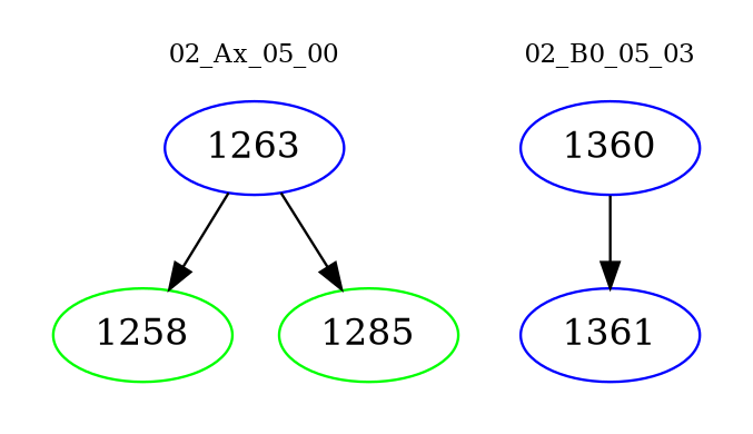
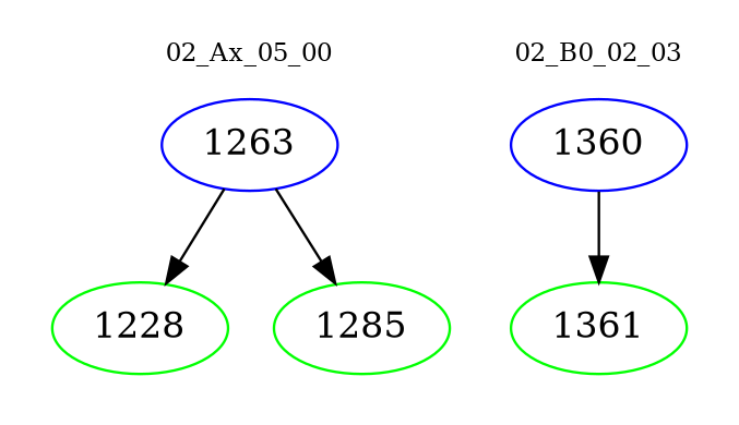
  digraph {
    node [color=green]
    edge [color=black]
    n1 [color=blue label=1263]
-   n2 [label=1258]
+   n2 [label=1228]
    n3 [label=1285]
    n4 [color=blue label=1360]
-   n5 [color=blue label=1361]
+   n5 [label=1361]
    subgraph cluster_1 {
      color=white
      fontsize=10
      label="02_Ax_05_00"
      n1
      n2
      n3
    }
    subgraph cluster_2 {
      color=white
      fontsize=10
-     label="02_B0_05_03"
+     label="02_B0_02_03"
      n4
      n5
    }
    n1 -> n2
    n1 -> n3
    n4 -> n5
  }
